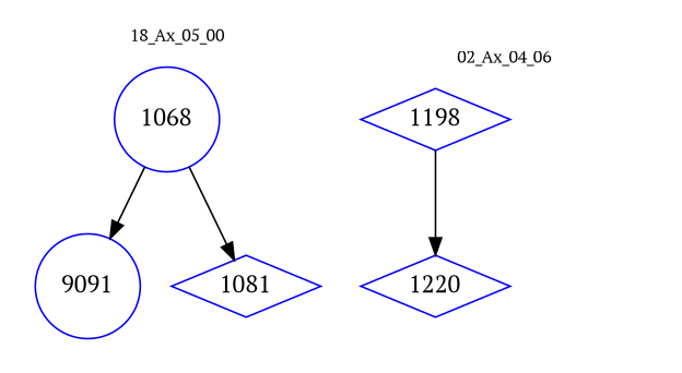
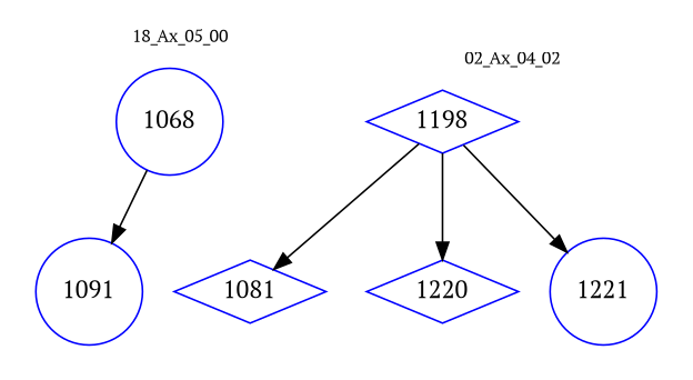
  digraph {
    fontname="PT Serif"
    node [color=blue fontname="PT Serif" shape=circle]
    edge [color=black fontname="PT Serif"]
    n1 [label=1068]
    n2 [label=1081 shape=diamond]
-   n3 [label=9091]
+   n3 [label=1091]
    n4 [label=1198 shape=diamond]
    n5 [label=1220 shape=diamond]
+   n6 [label=1221]
    subgraph cluster_1 {
      color=white
      fontsize=10
      label="18_Ax_05_00"
      n1
      n2
      n3
    }
    subgraph cluster_2 {
      color=white
      fontsize=10
-     label="02_Ax_04_06"
+     label="02_Ax_04_02"
      n4
      n5
+     n6
    }
-   n1 -> n2
+   n4 -> n2
    n1 -> n3
    n4 -> n5
+   n4 -> n6
  }
